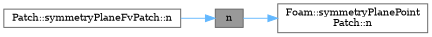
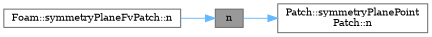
  digraph {
    fontname="DejaVu Serif"
    rankdir=RL
    node [color=grey40 fillcolor=white fontname="DejaVu Serif" fontsize=10 shape=box style=filled]
    edge [color=steelblue1 dir=back fontname="DejaVu Serif" fontsize=10 labelfontname=Helvetica labelfontsize=10 style=solid]
    n1 [color=gray40 fillcolor=grey60 fontcolor=black height=0.2 label=n width=0.4]
-   n2 [height=0.2 label="Patch::symmetryPlaneFvPatch::n" width=0.4]
-   n3 [height=0.2 label="Foam::symmetryPlanePoint\lPatch::n" width=0.4]
+   n2 [height=0.2 label="Foam::symmetryPlaneFvPatch::n" width=0.4]
+   n3 [height=0.2 label="Patch::symmetryPlanePoint\lPatch::n" width=0.4]
    n1 -> n2
    n3 -> n1
  }
